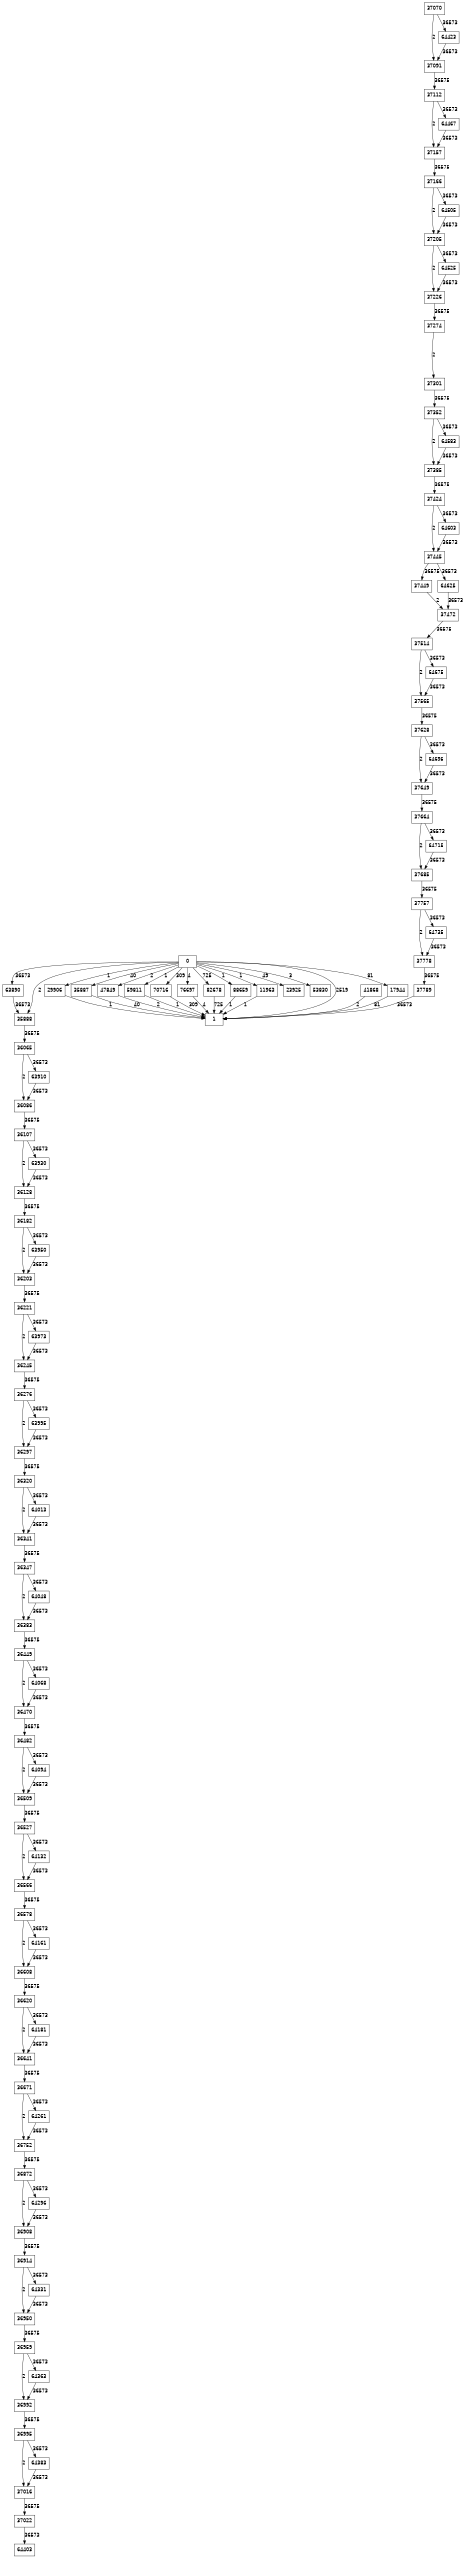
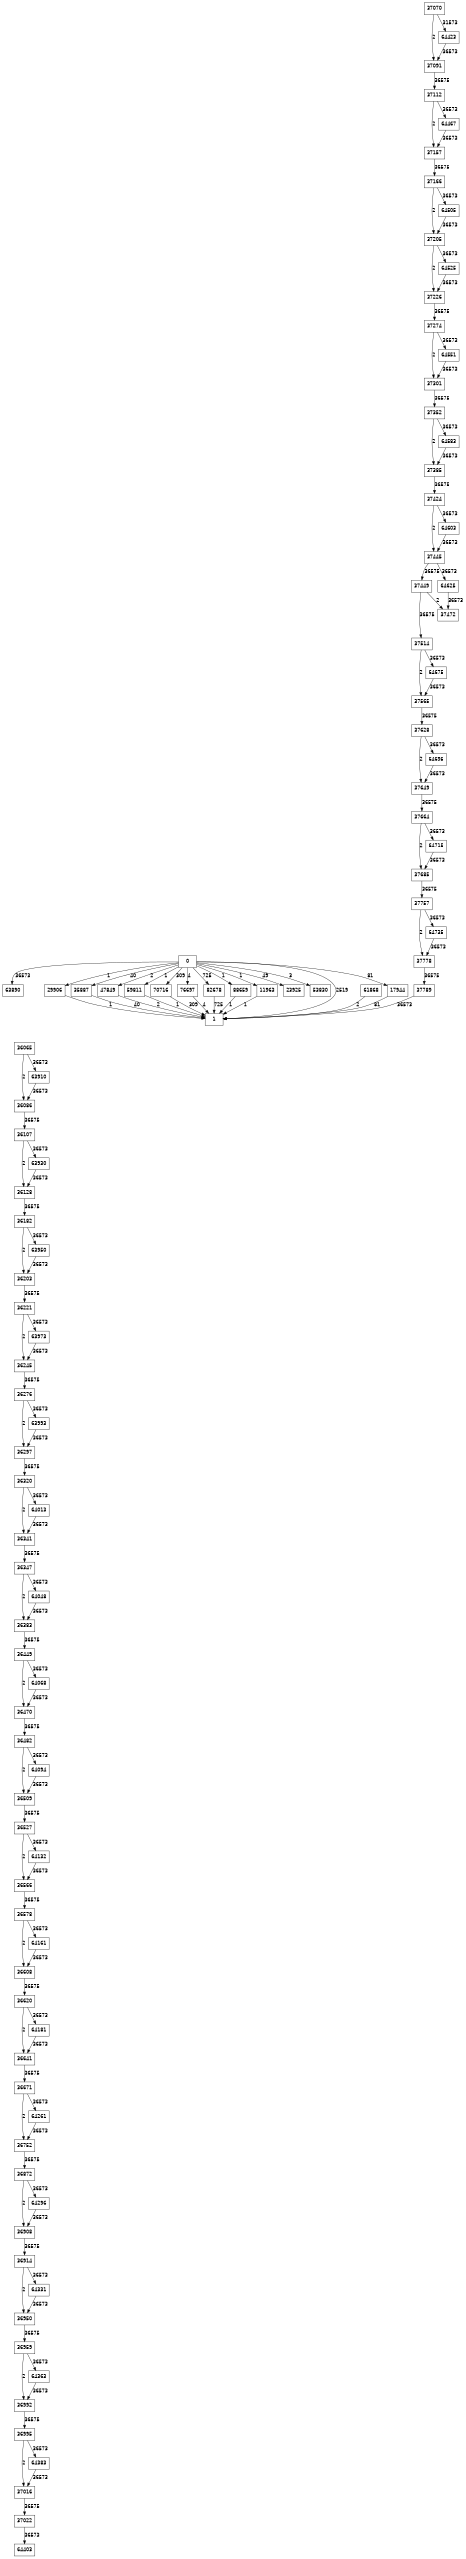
  digraph {
    fontname="DejaVu Sans"
    rankdir=TB
    node [fontname="DejaVu Sans" shape=rectangle]
    edge [fontname="DejaVu Sans"]
    11963
    1
    17944
    29906
    35887
-   35888
    36065
    36086
    63910
    36107
    36128
    63930
    36182
    36203
    63950
    36221
    36245
    63973
    36276
    36297
-   63993 [label=63995]
+   63993
    36320
    36341
    64013
    36347
    36383
    64048
    36449
    36470
    64068
    36482
    36509
    64094
    36527
    36566
    64132
    36578
    36608
    64161
    36620
    36641
    64181
    36671
    36752
    64261
    36872
    36908
    64296
    36914
    36950
    64331
    36959
    36992
    64363
    36995
    37016
    64383
    37022
    64403
    37070
    37091
    64423
    37112
    37157
    64467
    37166
    37205
    64505
    37226
    64525
    37274
    37301
+   64551
    37352
    37385
    64583
    37424
    37445
    64603
    37449
    64625
    37472
    37514
    37565
    64675
    37628
    37649
    64695
    37664
    37685
    64715
    37757
    37778
    64735
    37789
-   41868
+   41868 [label=61868]
    47849
    59811
    63890
    70716
    76697
    82678
    88659
    0
    23925
    53830
    11963 -> 1 [label=1]
    17944 -> 1 [label=81]
    29906 -> 1 [label=1]
    35887 -> 1 [label=40]
-   35888 -> 36065 [label=36575]
    36065 -> 36086 [label=2]
    36065 -> 63910 [label=36573]
    36086 -> 36107 [label=36575]
    63910 -> 36086 [label=36573]
    36107 -> 36128 [label=2]
    36107 -> 63930 [label=36573]
    36128 -> 36182 [label=36575]
    63930 -> 36128 [label=36573]
    36182 -> 36203 [label=2]
    36182 -> 63950 [label=36573]
    36203 -> 36221 [label=36575]
    63950 -> 36203 [label=36573]
    36221 -> 36245 [label=2]
    36221 -> 63973 [label=36573]
    36245 -> 36276 [label=36575]
    63973 -> 36245 [label=36573]
    36276 -> 36297 [label=2]
    36276 -> 63993 [label=36573]
    36297 -> 36320 [label=36575]
    63993 -> 36297 [label=36573]
    36320 -> 36341 [label=2]
    36320 -> 64013 [label=36573]
    36341 -> 36347 [label=36575]
    64013 -> 36341 [label=36573]
    36347 -> 36383 [label=2]
    36347 -> 64048 [label=36573]
    36383 -> 36449 [label=36575]
    64048 -> 36383 [label=36573]
    36449 -> 36470 [label=2]
    36449 -> 64068 [label=36573]
    36470 -> 36482 [label=36575]
    64068 -> 36470 [label=36573]
    36482 -> 36509 [label=2]
    36482 -> 64094 [label=36573]
    36509 -> 36527 [label=36575]
    64094 -> 36509 [label=36573]
    36527 -> 36566 [label=2]
    36527 -> 64132 [label=36573]
    36566 -> 36578 [label=36575]
    64132 -> 36566 [label=36573]
    36578 -> 36608 [label=2]
    36578 -> 64161 [label=36573]
    36608 -> 36620 [label=36575]
    64161 -> 36608 [label=36573]
    36620 -> 36641 [label=2]
    36620 -> 64181 [label=36573]
    36641 -> 36671 [label=36575]
    64181 -> 36641 [label=36573]
    36671 -> 36752 [label=2]
    36671 -> 64261 [label=36573]
    36752 -> 36872 [label=36575]
    64261 -> 36752 [label=36573]
    36872 -> 36908 [label=2]
    36872 -> 64296 [label=36573]
    36908 -> 36914 [label=36575]
    64296 -> 36908 [label=36573]
    36914 -> 36950 [label=2]
    36914 -> 64331 [label=36573]
    36950 -> 36959 [label=36575]
    64331 -> 36950 [label=36573]
    36959 -> 36992 [label=2]
    36959 -> 64363 [label=36573]
    36992 -> 36995 [label=36575]
    64363 -> 36992 [label=36573]
    36995 -> 37016 [label=2]
    36995 -> 64383 [label=36573]
    37016 -> 37022 [label=36575]
    64383 -> 37016 [label=36573]
    37022 -> 64403 [label=36573]
    37070 -> 37091 [label=2]
-   37070 -> 64423 [label=36573]
+   37070 -> 64423 [label=31573]
    37091 -> 37112 [label=36575]
    64423 -> 37091 [label=36573]
    37112 -> 37157 [label=2]
    37112 -> 64467 [label=36573]
    37157 -> 37166 [label=36575]
    64467 -> 37157 [label=36573]
    37166 -> 37205 [label=2]
    37166 -> 64505 [label=36573]
    37205 -> 37226 [label=2]
    37205 -> 64525 [label=36573]
    64505 -> 37205 [label=36573]
    37226 -> 37274 [label=36575]
    64525 -> 37226 [label=36573]
    37274 -> 37301 [label=2]
+   37274 -> 64551 [label=36573]
    37301 -> 37352 [label=36575]
+   64551 -> 37301 [label=36573]
    37352 -> 37385 [label=2]
    37352 -> 64583 [label=36573]
    37385 -> 37424 [label=36575]
    64583 -> 37385 [label=36573]
    37424 -> 37445 [label=2]
    37424 -> 64603 [label=36573]
    37445 -> 37449 [label=36575]
    37445 -> 64625 [label=36573]
    64603 -> 37445 [label=36573]
    37449 -> 37472 [label=2]
    64625 -> 37472 [label=36573]
-   37472 -> 37514 [label=36575]
+   37449 -> 37514 [label=36575]
    37514 -> 37565 [label=2]
    37514 -> 64675 [label=36573]
    37565 -> 37628 [label=36575]
    64675 -> 37565 [label=36573]
    37628 -> 37649 [label=2]
    37628 -> 64695 [label=36573]
    37649 -> 37664 [label=36575]
    64695 -> 37649 [label=36573]
    37664 -> 37685 [label=2]
    37664 -> 64715 [label=36573]
    37685 -> 37757 [label=36575]
    64715 -> 37685 [label=36573]
    37757 -> 37778 [label=2]
    37757 -> 64735 [label=36573]
    37778 -> 37789 [label=36575]
    64735 -> 37778 [label=36573]
    37789 -> 1 [label=36573]
    41868 -> 1 [label=2]
    47849 -> 1 [label=2]
    59811 -> 1 [label=1]
-   63890 -> 35888 [label=36573]
    70716 -> 1 [label=309]
    76697 -> 1 [label=4]
    82678 -> 1 [label=725]
    88659 -> 1 [label=1]
    0 -> 11963 [label=1]
    0 -> 1 [label=2519]
    0 -> 17944 [label=81]
    0 -> 29906 [label=1]
    0 -> 35887 [label=40]
-   0 -> 35888 [label=2]
    0 -> 47849 [label=2]
    0 -> 59811 [label=1]
    0 -> 63890 [label=36573]
    0 -> 70716 [label=309]
    0 -> 76697 [label=4]
    0 -> 82678 [label=725]
    0 -> 88659 [label=1]
    0 -> 23925 [label=49]
    0 -> 53830 [label=3]
  }
